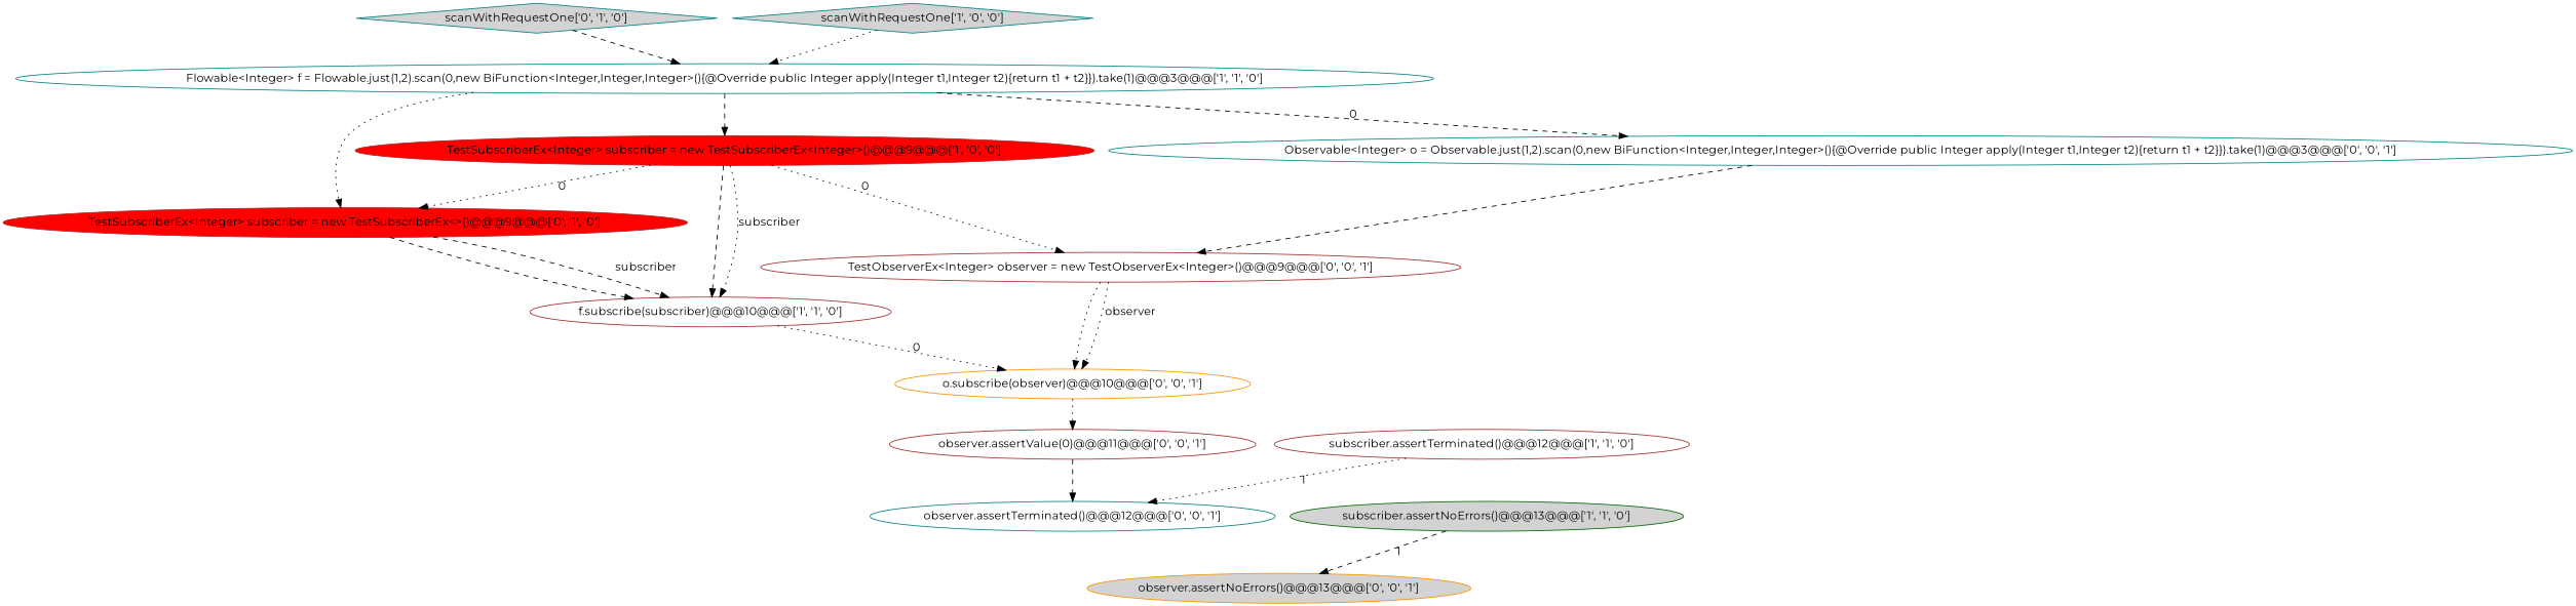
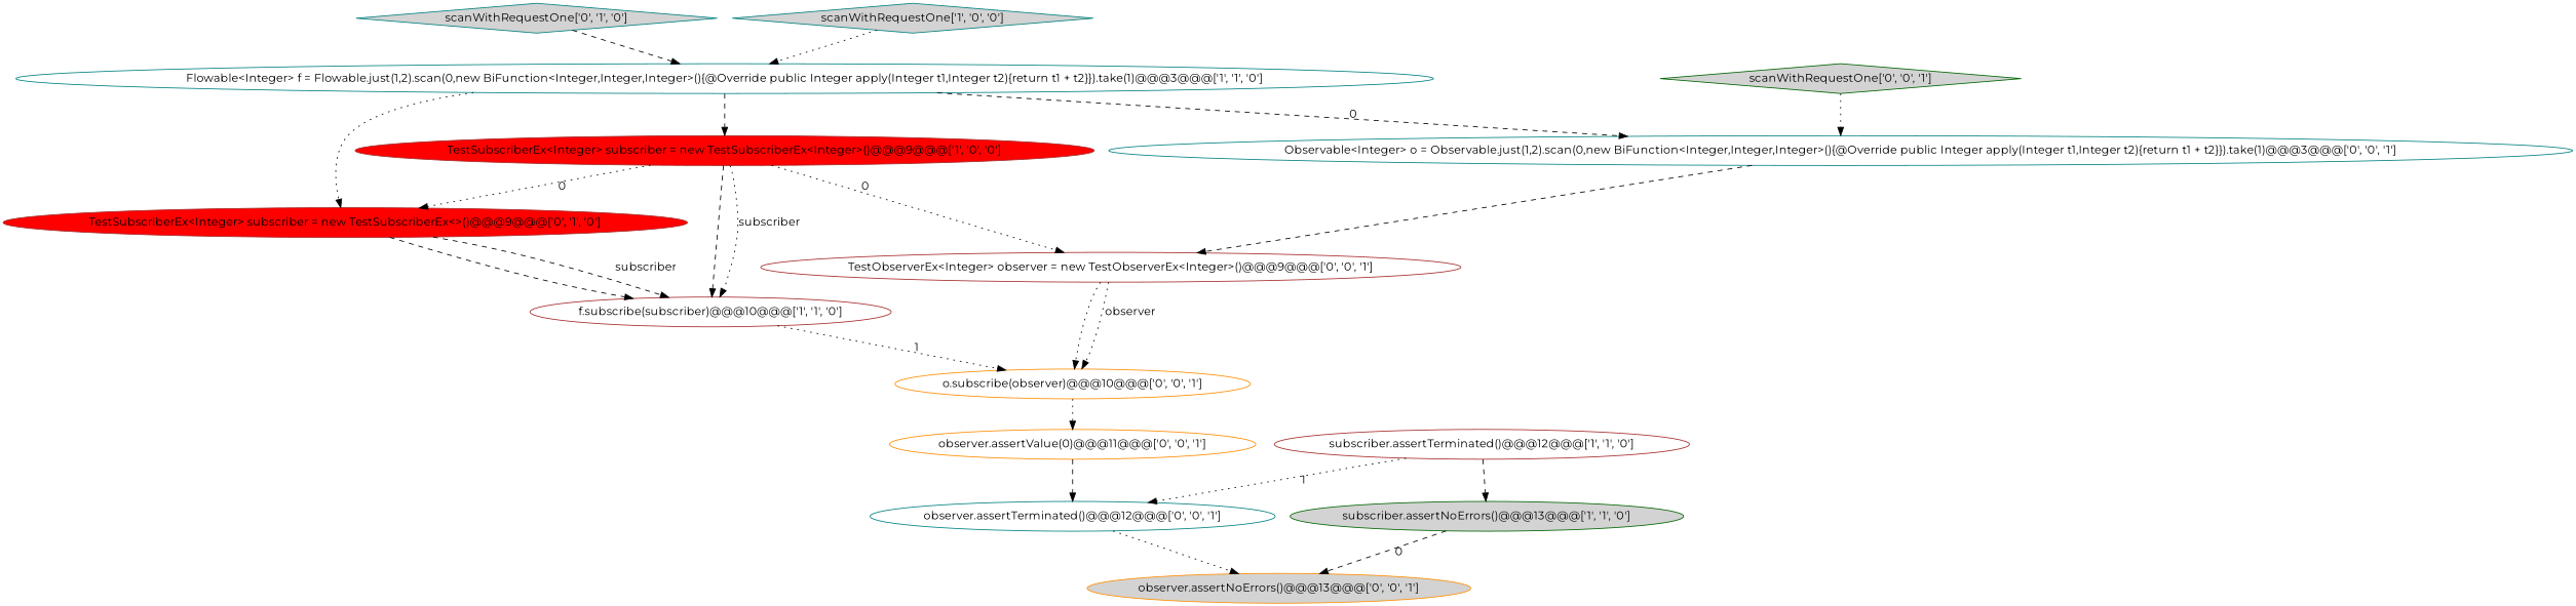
  digraph {
    fontname=Montserrat
    node [color=brown fillcolor=white fontname=Montserrat shape=ellipse style=filled]
    edge [fontname=Montserrat style=dotted]
    n1 [label="f.subscribe(subscriber)@@@10@@@['1', '1', '0']"]
    n2 [color=darkorange label="o.subscribe(observer)@@@10@@@['0', '0', '1']"]
-   n3 [label="observer.assertValue(0)@@@11@@@['0', '0', '1']"]
+   n3 [color=darkorange label="observer.assertValue(0)@@@11@@@['0', '0', '1']"]
    n4 [fillcolor=red label="TestSubscriberEx<Integer> subscriber = new TestSubscriberEx<Integer>()@@@9@@@['1', '0', '0']"]
    n5 [fillcolor=red label="TestSubscriberEx<Integer> subscriber = new TestSubscriberEx<>()@@@9@@@['0', '1', '0']"]
    n6 [label="TestObserverEx<Integer> observer = new TestObserverEx<Integer>()@@@9@@@['0', '0', '1']"]
+   n7 [color=darkgreen fillcolor=lightgray label="scanWithRequestOne['0', '0', '1']" shape=diamond]
    n8 [color=teal label="Observable<Integer> o = Observable.just(1,2).scan(0,new BiFunction<Integer,Integer,Integer>(){@Override public Integer apply(Integer t1,Integer t2){return t1 + t2}}).take(1)@@@3@@@['0', '0', '1']"]
    n9 [color=teal label="observer.assertTerminated()@@@12@@@['0', '0', '1']"]
    n10 [color=darkorange fillcolor=lightgray label="observer.assertNoErrors()@@@13@@@['0', '0', '1']"]
    n11 [label="subscriber.assertTerminated()@@@12@@@['1', '1', '0']"]
    n12 [color=darkgreen fillcolor=lightgray label="subscriber.assertNoErrors()@@@13@@@['1', '1', '0']"]
    n13 [color=teal fillcolor=lightgray label="scanWithRequestOne['0', '1', '0']" shape=diamond]
    n14 [color=teal label="Flowable<Integer> f = Flowable.just(1,2).scan(0,new BiFunction<Integer,Integer,Integer>(){@Override public Integer apply(Integer t1,Integer t2){return t1 + t2}}).take(1)@@@3@@@['1', '1', '0']"]
    n15 [color=teal fillcolor=lightgray label="scanWithRequestOne['1', '0', '0']" shape=diamond]
-   n1 -> n2 [label=0]
+   n1 -> n2 [label=1]
    n2 -> n3
    n3 -> n9 [style=dashed]
    n4 -> n1 [style=dashed]
    n4 -> n1 [label=subscriber]
    n4 -> n5 [label=0]
    n4 -> n6 [label=0]
    n5 -> n1 [style=dashed]
    n5 -> n1 [label=subscriber style=dashed]
    n6 -> n2
    n6 -> n2 [label=observer]
+   n7 -> n8
    n8 -> n6 [style=dashed]
+   n9 -> n10
    n11 -> n9 [label=1]
-   n12 -> n10 [label=1 style=dashed]
+   n11 -> n12 [style=dashed]
+   n12 -> n10 [label=0 style=dashed]
    n13 -> n14 [style=dashed]
    n14 -> n4 [style=dashed]
    n14 -> n5
    n14 -> n8 [label=0 style=dashed]
    n15 -> n14
  }
